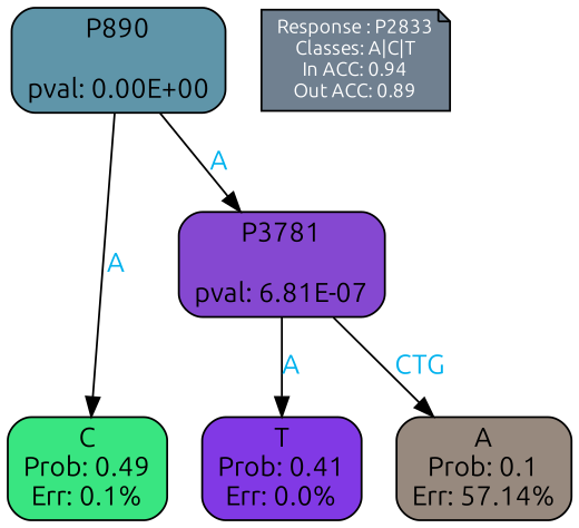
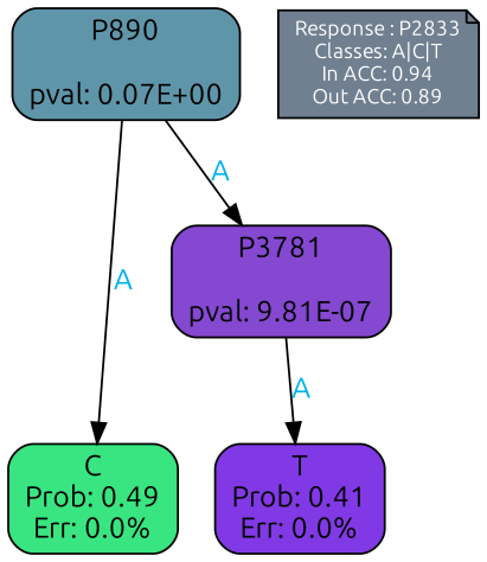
  digraph {
    fontname=Ubuntu
    ranksep=equally
    splines=polylines
    node [color=black fontname=Ubuntu shape=box style="filled, rounded"]
    edge [fontcolor=deepskyblue2 fontname=Ubuntu]
    n1 [fillcolor="#8139e5" label="T\nProb: 0.41\nErr: 0.0%"]
-   n2 [fillcolor="#97897e" label="A\nProb: 0.1\nErr: 57.14%"]
-   n3 [fillcolor="#39e581" label="C\nProb: 0.49\nErr: 0.1%"]
+   n3 [fillcolor="#39e581" label="C\nProb: 0.49\nErr: 0.0%"]
    n4 [align=left fillcolor=slategray fontcolor=white fontsize=10 label="Response : P2833\nClasses: A|C|T\nIn ACC: 0.94\nOut ACC: 0.89\n" shape=note style=filled]
-   n5 [fillcolor="#5f95a9" label="P890\n\npval: 0.00E+00"]
-   n6 [fillcolor="#8548d1" label="P3781\n\npval: 6.81E-07"]
+   n5 [fillcolor="#5f95a9" label="P890\n\npval: 0.07E+00"]
+   n6 [fillcolor="#8548d1" label="P3781\n\npval: 9.81E-07"]
    subgraph sub_1 {
      rank=same
      n1
-     n2
      n3
    }
    subgraph sub_2 {
      rank=same
      n4
      n5
    }
    n5 -> n3 [label=A]
    n5 -> n6 [label=A]
    n6 -> n1 [label=A]
-   n6 -> n2 [label=CTG]
  }
